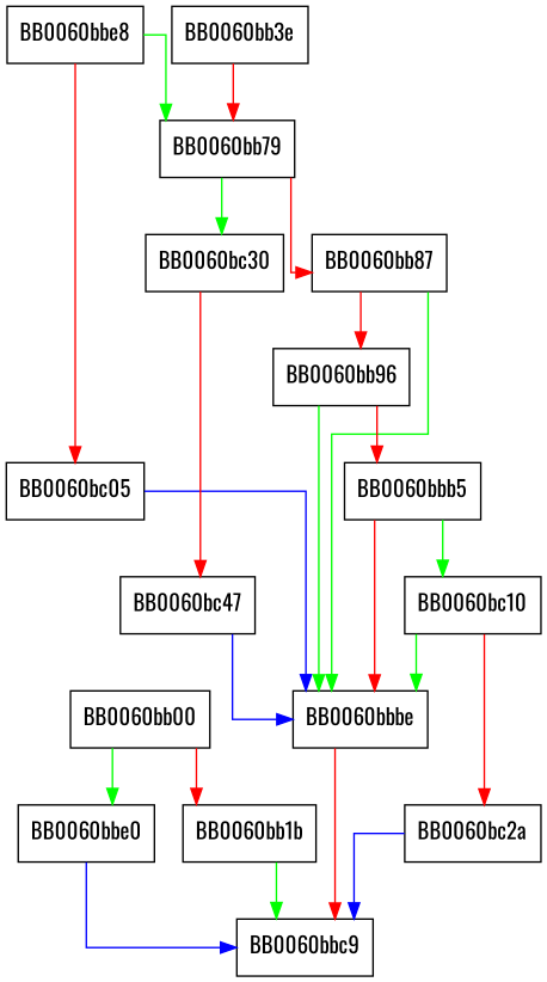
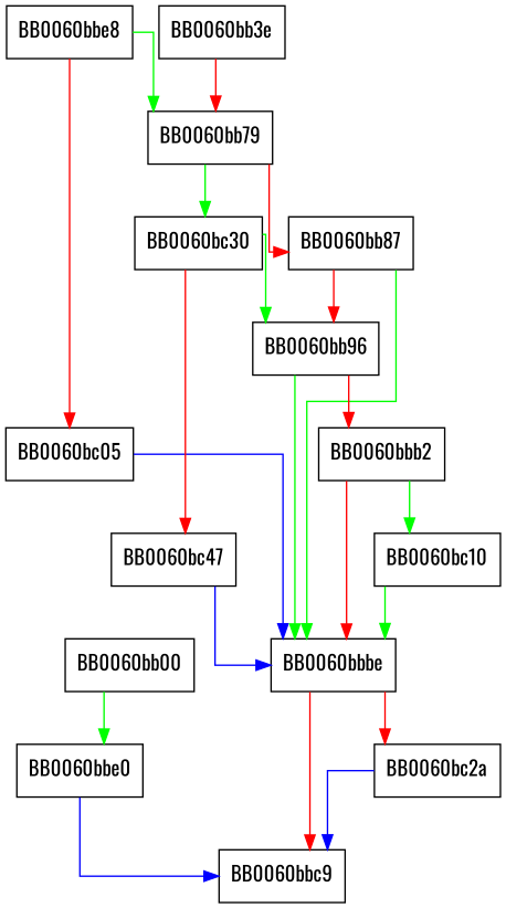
  digraph {
    fontname=Oswald
    splines=ortho
    node [fontname=Oswald shape=box]
    edge [color=red fontname=Oswald]
    BB0060bb00
    BB0060bbe0
-   BB0060bb1b
    BB0060bbc9
    BB0060bbe8
    BB0060bb79
    BB0060bc05
    BB0060bb3e
    BB0060bc30
    BB0060bb87
    BB0060bbbe
    BB0060bb96
    BB0060bc47
-   BB0060bbb5
+   BB0060bbb5 [label=BB0060bbb2]
    BB0060bc10
    BB0060bc2a
    BB0060bb00 -> BB0060bbe0 [color=green]
-   BB0060bb00 -> BB0060bb1b
    BB0060bbe0 -> BB0060bbc9 [color=blue]
-   BB0060bb1b -> BB0060bbc9 [color=green]
    BB0060bbe8 -> BB0060bb79 [color=green]
    BB0060bbe8 -> BB0060bc05
    BB0060bb79 -> BB0060bc30 [color=green]
    BB0060bb79 -> BB0060bb87
    BB0060bc05 -> BB0060bbbe [color=blue]
    BB0060bb3e -> BB0060bb79
+   BB0060bc30 -> BB0060bb96 [color=green]
    BB0060bc30 -> BB0060bc47
    BB0060bb87 -> BB0060bbbe [color=green]
    BB0060bb87 -> BB0060bb96
    BB0060bbbe -> BB0060bbc9
    BB0060bb96 -> BB0060bbbe [color=green]
    BB0060bb96 -> BB0060bbb5
    BB0060bc47 -> BB0060bbbe [color=blue]
    BB0060bbb5 -> BB0060bbbe
    BB0060bbb5 -> BB0060bc10 [color=green]
    BB0060bc10 -> BB0060bbbe [color=green]
-   BB0060bc10 -> BB0060bc2a
+   BB0060bbbe -> BB0060bc2a
    BB0060bc2a -> BB0060bbc9 [color=blue]
  }
